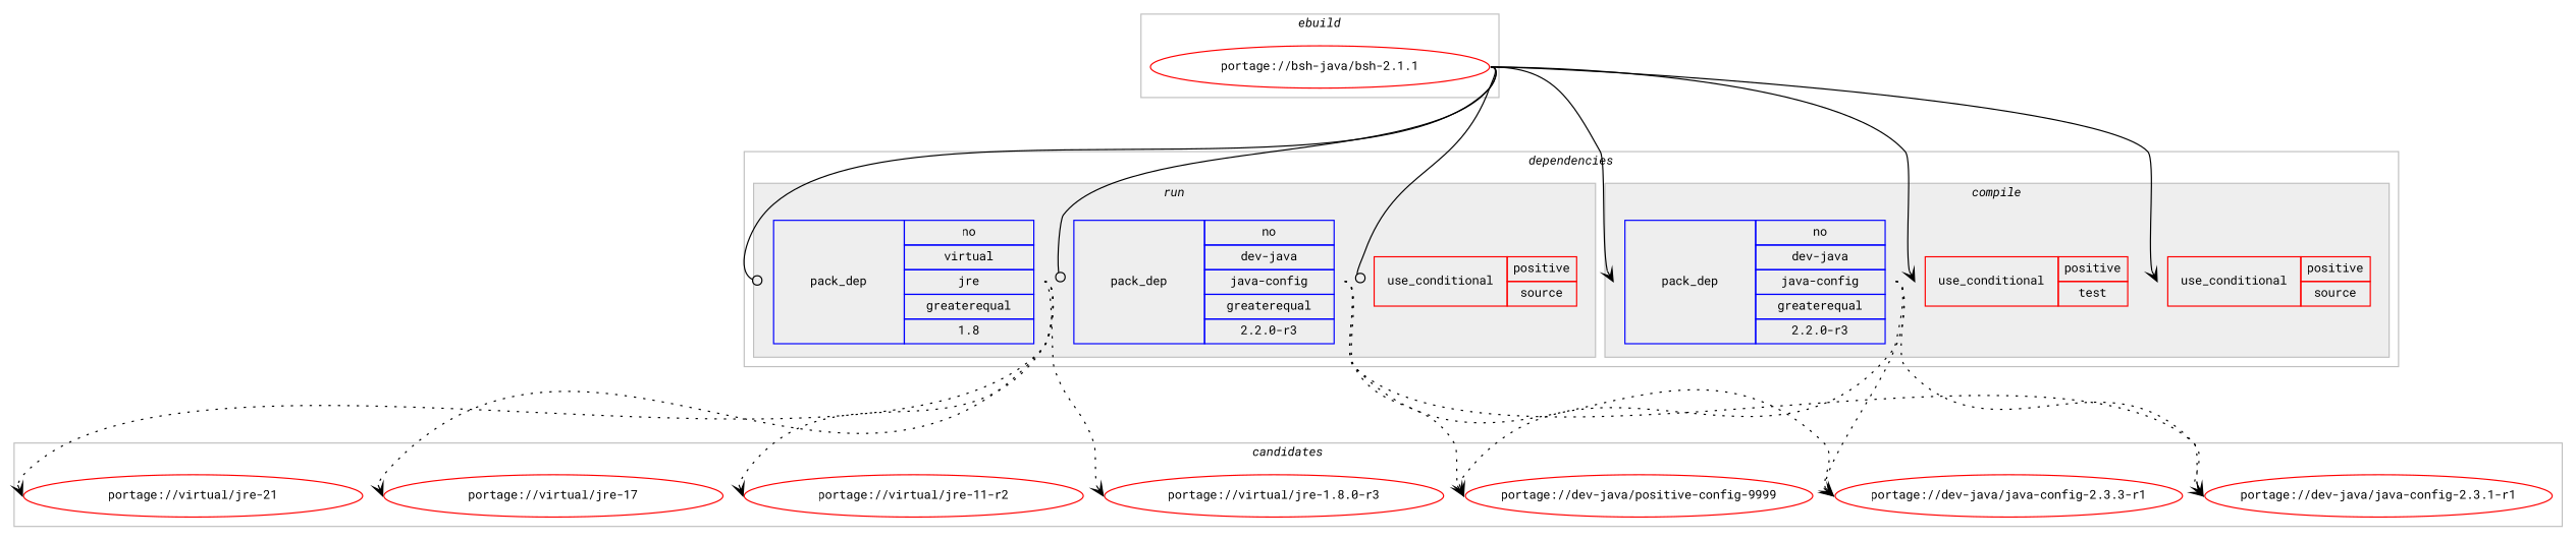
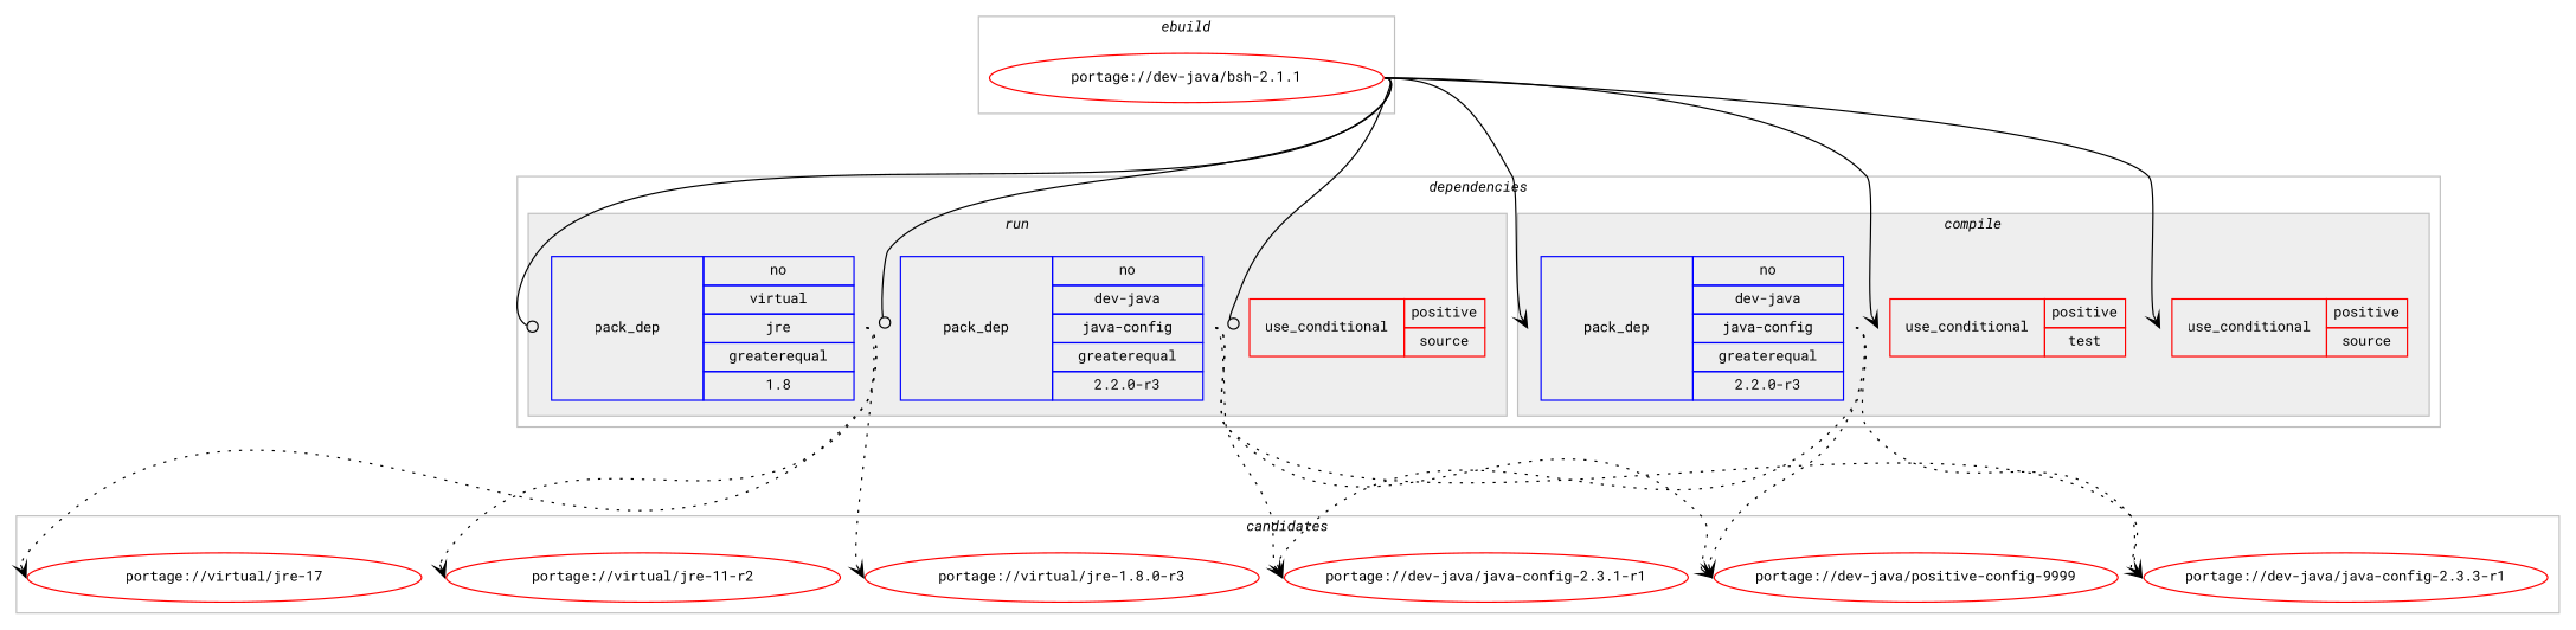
  digraph {
    compound=true
    concentrate=true
    fontname="Roboto Mono"
    fontsize=10
    newrank=true
    rankdir=TB
    ranksep=1.5
    node [color=red fontname="Roboto Mono" fontsize=10]
    edge [arrowhead=vee fontname="Roboto Mono" headport=w style=dotted tailport=e weight=100]
-   n1 [label="portage://bsh-java/bsh-2.1.1" width=4]
+   n1 [label="portage://dev-java/bsh-2.1.1" width=4]
    n2 [label=<<TABLE BORDER="0" CELLBORDER="1" CELLSPACING="0" CELLPADDING="4"><TR><TD ROWSPAN="3" CELLPADDING="10">use_conditional</TD></TR><TR><TD>positive</TD></TR><TR><TD>source</TD></TR></TABLE>> shape=none]
    n3 [label=<<TABLE BORDER="0" CELLBORDER="1" CELLSPACING="0" CELLPADDING="4"><TR><TD ROWSPAN="3" CELLPADDING="10">use_conditional</TD></TR><TR><TD>positive</TD></TR><TR><TD>test</TD></TR></TABLE>> shape=none]
    n4 [color=blue label=<<TABLE BORDER="0" CELLBORDER="1" CELLSPACING="0" CELLPADDING="4" WIDTH="220"><TR><TD ROWSPAN="6" CELLPADDING="30">pack_dep</TD></TR><TR><TD WIDTH="110">no</TD></TR><TR><TD>dev-java</TD></TR><TR><TD>java-config</TD></TR><TR><TD>greaterequal</TD></TR><TR><TD>2.2.0-r3</TD></TR></TABLE>> shape=none]
    n5 [label=<<TABLE BORDER="0" CELLBORDER="1" CELLSPACING="0" CELLPADDING="4"><TR><TD ROWSPAN="3" CELLPADDING="10">use_conditional</TD></TR><TR><TD>positive</TD></TR><TR><TD>source</TD></TR></TABLE>> shape=none]
    n6 [color=blue label=<<TABLE BORDER="0" CELLBORDER="1" CELLSPACING="0" CELLPADDING="4" WIDTH="220"><TR><TD ROWSPAN="6" CELLPADDING="30">pack_dep</TD></TR><TR><TD WIDTH="110">no</TD></TR><TR><TD>dev-java</TD></TR><TR><TD>java-config</TD></TR><TR><TD>greaterequal</TD></TR><TR><TD>2.2.0-r3</TD></TR></TABLE>> shape=none]
    n7 [color=blue label=<<TABLE BORDER="0" CELLBORDER="1" CELLSPACING="0" CELLPADDING="4" WIDTH="220"><TR><TD ROWSPAN="6" CELLPADDING="30">pack_dep</TD></TR><TR><TD WIDTH="110">no</TD></TR><TR><TD>virtual</TD></TR><TR><TD>jre</TD></TR><TR><TD>greaterequal</TD></TR><TR><TD>1.8</TD></TR></TABLE>> shape=none]
    n8 [label="portage://dev-java/java-config-2.3.1-r1" width=4]
    n9 [label="portage://dev-java/java-config-2.3.3-r1" width=4]
    n10 [label="portage://dev-java/positive-config-9999" width=4]
    n11 [label="portage://virtual/jre-1.8.0-r3" width=4]
    n12 [label="portage://virtual/jre-11-r2" width=4]
    n13 [label="portage://virtual/jre-17" width=4]
-   n14 [label="portage://virtual/jre-21" width=4]
    subgraph cluster_1 {
      color=gray
      label=<<i>ebuild</i>>
      rank=same
      n1
    }
    subgraph cluster_2 {
      color=gray
      label=<<i>dependencies</i>>
      subgraph cluster_3 {
        color=gray
        fillcolor="#eeeeee"
        label=<<i>compile</i>>
        style=filled
        subgraph sub_4 {
          color=gray
          fillcolor="#eeeeee"
          label=<<i>compile</i>>
          style=filled
          n2
        }
        subgraph sub_5 {
          color=gray
          fillcolor="#eeeeee"
          label=<<i>compile</i>>
          style=filled
          n3
        }
        subgraph sub_6 {
          color=gray
          fillcolor="#eeeeee"
          label=<<i>compile</i>>
          style=filled
          n4
        }
      }
      subgraph cluster_7 {
        color=gray
        fillcolor="#eeeeee"
        label=<<i>compile and run</i>>
        style=filled
      }
      subgraph cluster_8 {
        color=gray
        fillcolor="#eeeeee"
        label=<<i>run</i>>
        style=filled
        subgraph sub_9 {
          color=gray
          fillcolor="#eeeeee"
          label=<<i>run</i>>
          style=filled
          n5
        }
        subgraph sub_10 {
          color=gray
          fillcolor="#eeeeee"
          label=<<i>run</i>>
          style=filled
          n6
        }
        subgraph sub_11 {
          color=gray
          fillcolor="#eeeeee"
          label=<<i>run</i>>
          style=filled
          n7
        }
      }
    }
    subgraph cluster_12 {
      color=gray
      label=<<i>candidates</i>>
      rank=same
      subgraph sub_13 {
        color=black
        label=<<i>candidates</i>>
        nodesep=1
        rank=same
        n8
        n9
        n10
      }
      subgraph sub_14 {
        color=black
        label=<<i>candidates</i>>
        nodesep=1
        rank=same
        n8
        n9
        n10
      }
      subgraph sub_15 {
        color=black
        label=<<i>candidates</i>>
        nodesep=1
        rank=same
        n11
        n12
        n13
-       n14
      }
    }
    n1 -> n2 [style=solid weight=20]
    n1 -> n3 [style=solid weight=20]
    n1 -> n4 [style=solid weight=20]
    n1 -> n5 [arrowhead=odot style=solid weight=20]
    n1 -> n6 [arrowhead=odot style=solid weight=20]
    n1 -> n7 [arrowhead=odot style=solid weight=20]
    n4 -> n8
    n4 -> n9
    n4 -> n10
    n6 -> n8
    n6 -> n9
    n6 -> n10
    n7 -> n11
    n7 -> n12
    n7 -> n13
-   n7 -> n14
  }
